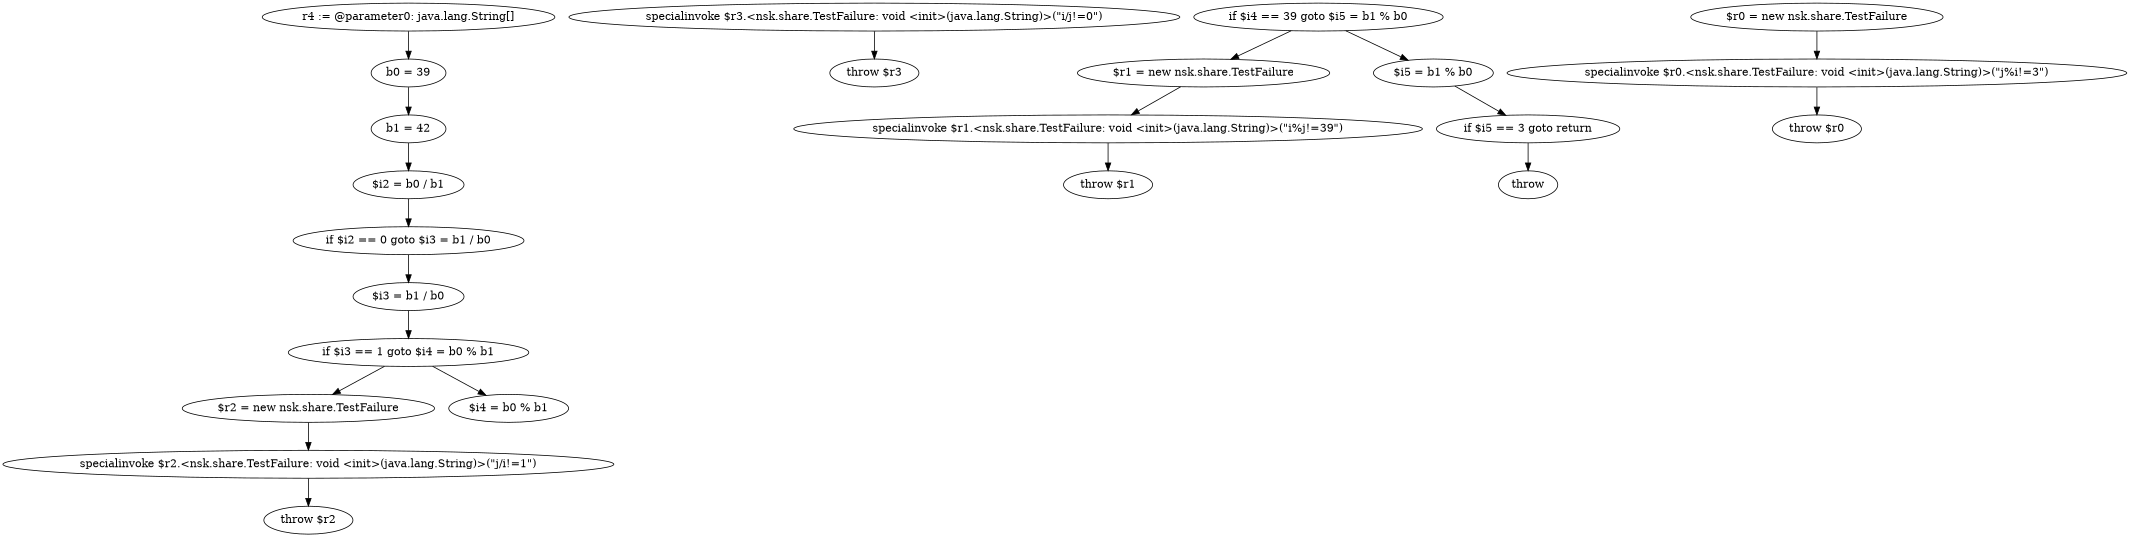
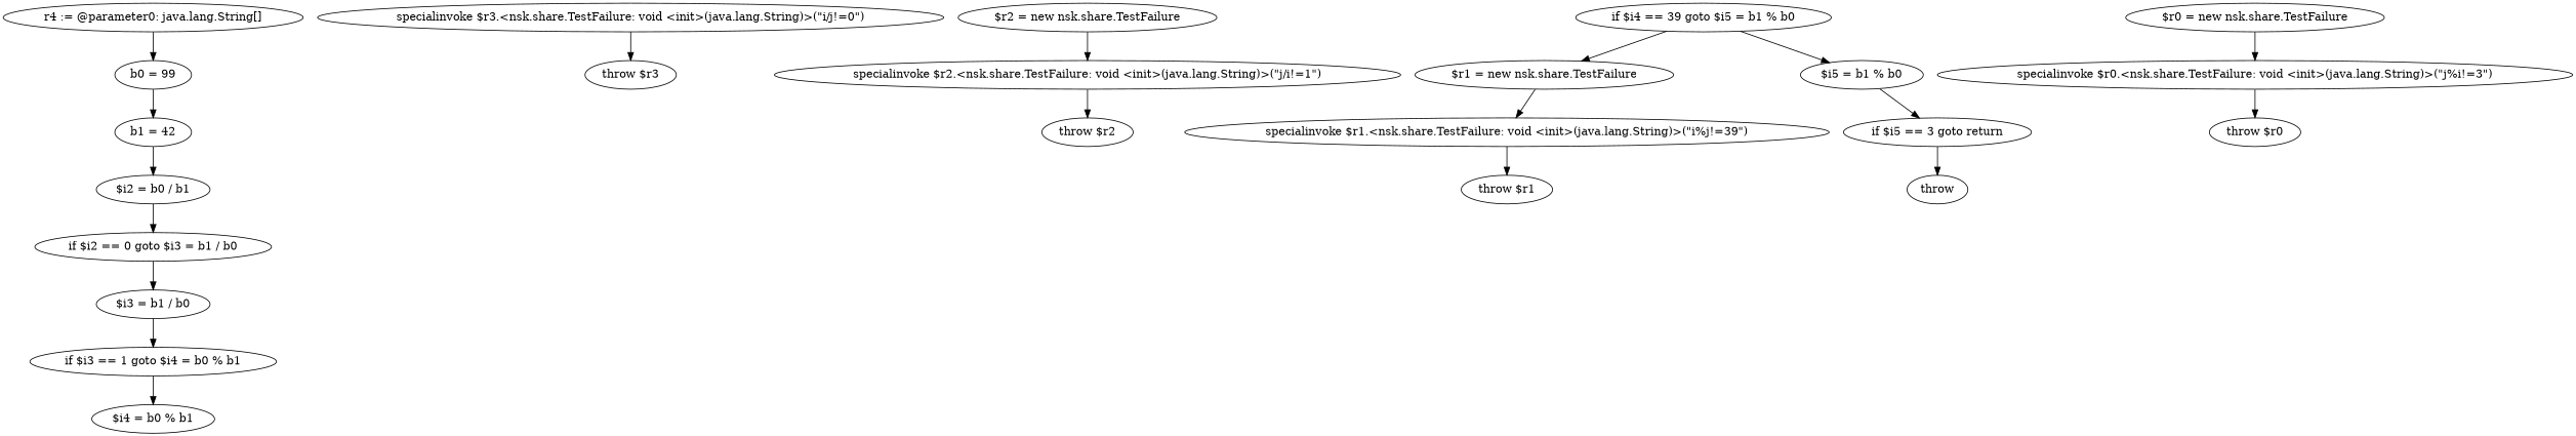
  digraph {
    "r4 := @parameter0: java.lang.String[]"
-   "b0 = 39"
+   "b0 = 39" [label="b0 = 99"]
    "b1 = 42"
    "$i2 = b0 / b1"
    "if $i2 == 0 goto $i3 = b1 / b0"
    "$i3 = b1 / b0"
    "if $i3 == 1 goto $i4 = b0 % b1"
    "specialinvoke $r3.<nsk.share.TestFailure: void <init>(java.lang.String)>(\"i/j!=0\")"
    "throw $r3"
    "$r2 = new nsk.share.TestFailure"
    "$i4 = b0 % b1"
    "specialinvoke $r2.<nsk.share.TestFailure: void <init>(java.lang.String)>(\"j/i!=1\")"
    "throw $r2"
    "if $i4 == 39 goto $i5 = b1 % b0"
    "$r1 = new nsk.share.TestFailure"
    "$i5 = b1 % b0"
    "specialinvoke $r1.<nsk.share.TestFailure: void <init>(java.lang.String)>(\"i%j!=39\")"
    "if $i5 == 3 goto return"
    "throw $r1"
    n20 [label=throw]
    "$r0 = new nsk.share.TestFailure"
    "specialinvoke $r0.<nsk.share.TestFailure: void <init>(java.lang.String)>(\"j%i!=3\")"
    "throw $r0"
    "r4 := @parameter0: java.lang.String[]" -> "b0 = 39"
    "b0 = 39" -> "b1 = 42"
    "b1 = 42" -> "$i2 = b0 / b1"
    "$i2 = b0 / b1" -> "if $i2 == 0 goto $i3 = b1 / b0"
    "if $i2 == 0 goto $i3 = b1 / b0" -> "$i3 = b1 / b0"
    "$i3 = b1 / b0" -> "if $i3 == 1 goto $i4 = b0 % b1"
-   "if $i3 == 1 goto $i4 = b0 % b1" -> "$r2 = new nsk.share.TestFailure"
    "if $i3 == 1 goto $i4 = b0 % b1" -> "$i4 = b0 % b1"
    "specialinvoke $r3.<nsk.share.TestFailure: void <init>(java.lang.String)>(\"i/j!=0\")" -> "throw $r3"
    "$r2 = new nsk.share.TestFailure" -> "specialinvoke $r2.<nsk.share.TestFailure: void <init>(java.lang.String)>(\"j/i!=1\")"
    "specialinvoke $r2.<nsk.share.TestFailure: void <init>(java.lang.String)>(\"j/i!=1\")" -> "throw $r2"
    "if $i4 == 39 goto $i5 = b1 % b0" -> "$r1 = new nsk.share.TestFailure"
    "if $i4 == 39 goto $i5 = b1 % b0" -> "$i5 = b1 % b0"
    "$r1 = new nsk.share.TestFailure" -> "specialinvoke $r1.<nsk.share.TestFailure: void <init>(java.lang.String)>(\"i%j!=39\")"
    "$i5 = b1 % b0" -> "if $i5 == 3 goto return"
    "specialinvoke $r1.<nsk.share.TestFailure: void <init>(java.lang.String)>(\"i%j!=39\")" -> "throw $r1"
    "if $i5 == 3 goto return" -> n20
    "$r0 = new nsk.share.TestFailure" -> "specialinvoke $r0.<nsk.share.TestFailure: void <init>(java.lang.String)>(\"j%i!=3\")"
    "specialinvoke $r0.<nsk.share.TestFailure: void <init>(java.lang.String)>(\"j%i!=3\")" -> "throw $r0"
  }
